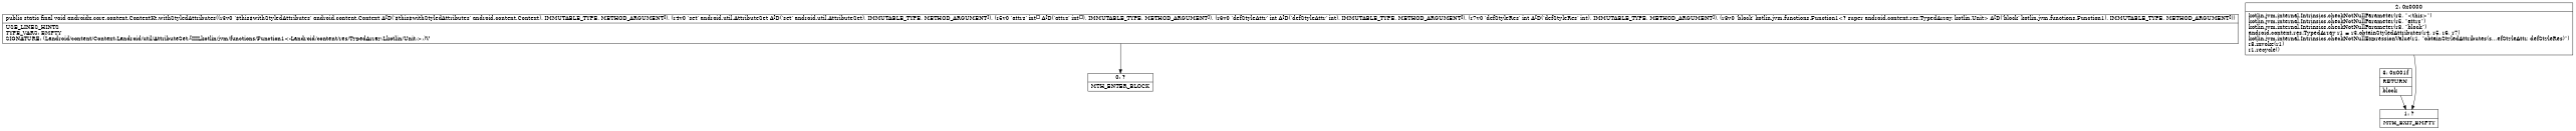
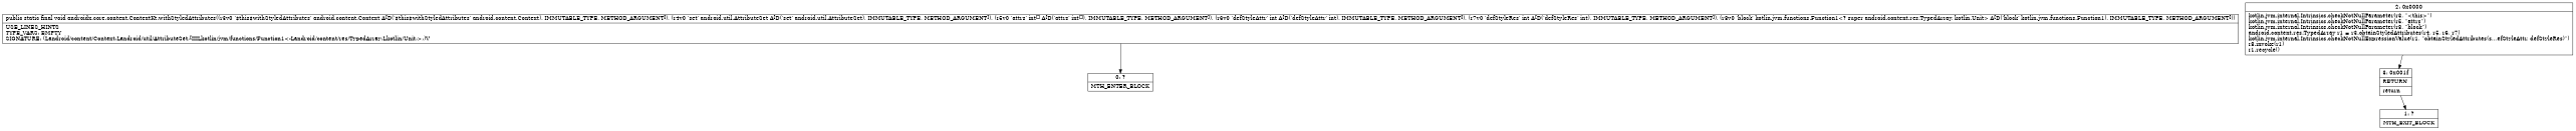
  digraph {
    node [shape=record]
    n1 [label="{0\:\ ?|MTH_ENTER_BLOCK\l}"]
    n2 [label="{2\:\ 0x0000|kotlin.jvm.internal.Intrinsics.checkNotNullParameter(r3, \"\<this\>\")\lkotlin.jvm.internal.Intrinsics.checkNotNullParameter(r5, \"attrs\")\lkotlin.jvm.internal.Intrinsics.checkNotNullParameter(r8, \"block\")\landroid.content.res.TypedArray r1 = r3.obtainStyledAttributes(r4, r5, r6, r7)\lkotlin.jvm.internal.Intrinsics.checkNotNullExpressionValue(r1, \"obtainStyledAttributes(s…efStyleAttr, defStyleRes)\")\lr8.invoke(r1)\lr1.recycle()\l}"]
-   n3 [label="{3\:\ 0x001f|RETURN\l|block\l}"]
-   n4 [label="{1\:\ ?|MTH_EXIT_EMPTY\l}"]
+   n3 [label="{3\:\ 0x001f|RETURN\l|return\l}"]
+   n4 [label="{1\:\ ?|MTH_EXIT_BLOCK\l}"]
    n5 [label="{public static final void androidx.core.content.ContextKt.withStyledAttributes((r3v0 '$this$withStyledAttributes' android.content.Context A[D('$this$withStyledAttributes' android.content.Context), IMMUTABLE_TYPE, METHOD_ARGUMENT]), (r4v0 'set' android.util.AttributeSet A[D('set' android.util.AttributeSet), IMMUTABLE_TYPE, METHOD_ARGUMENT]), (r5v0 'attrs' int[] A[D('attrs' int[]), IMMUTABLE_TYPE, METHOD_ARGUMENT]), (r6v0 'defStyleAttr' int A[D('defStyleAttr' int), IMMUTABLE_TYPE, METHOD_ARGUMENT]), (r7v0 'defStyleRes' int A[D('defStyleRes' int), IMMUTABLE_TYPE, METHOD_ARGUMENT]), (r8v0 'block' kotlin.jvm.functions.Function1\<? super android.content.res.TypedArray, kotlin.Unit\> A[D('block' kotlin.jvm.functions.Function1), IMMUTABLE_TYPE, METHOD_ARGUMENT]))  | USE_LINES_HINTS\lTYPE_VARS: EMPTY\lSIGNATURE: (Landroid\/content\/Context;Landroid\/util\/AttributeSet;[IIILkotlin\/jvm\/functions\/Function1\<\-Landroid\/content\/res\/TypedArray;Lkotlin\/Unit;\>;)V\l}"]
-   n2 -> n4
+   n2 -> n3
    n3 -> n4
    n5 -> n1
  }
